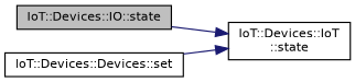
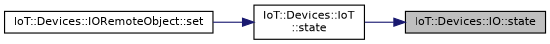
  digraph {
    rankdir=RL
    node [color=black fillcolor=white fontname=Helvetica fontsize=10 shape=record style=filled]
    edge [color=midnightblue dir=back fontname=Helvetica fontsize=10 labelfontname=Helvetica labelfontsize=10 style=solid]
    n1 [fillcolor=grey75 fontcolor=black height=0.2 label="IoT::Devices::IO::state" width=0.4]
    n2 [height=0.2 label="IoT::Devices::IoT\l::state" width=0.4]
-   n3 [height=0.2 label="IoT::Devices::Devices::set" width=0.4]
-   n2 -> n1
+   n3 [height=0.2 label="IoT::Devices::IORemoteObject::set" width=0.4]
+   n1 -> n2
    n2 -> n3
  }
